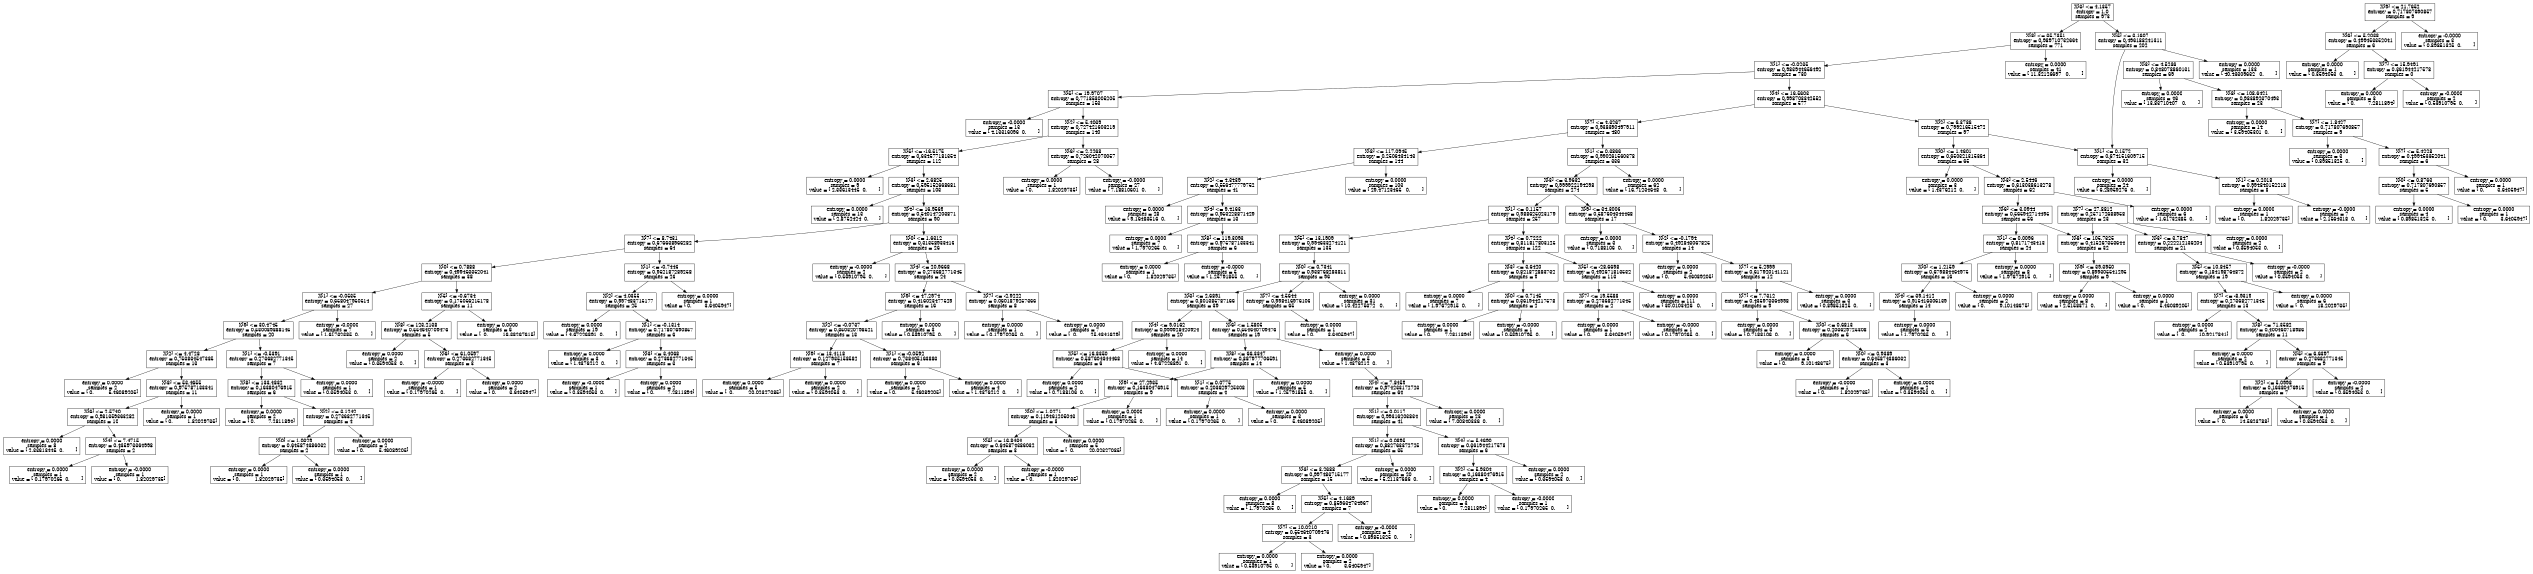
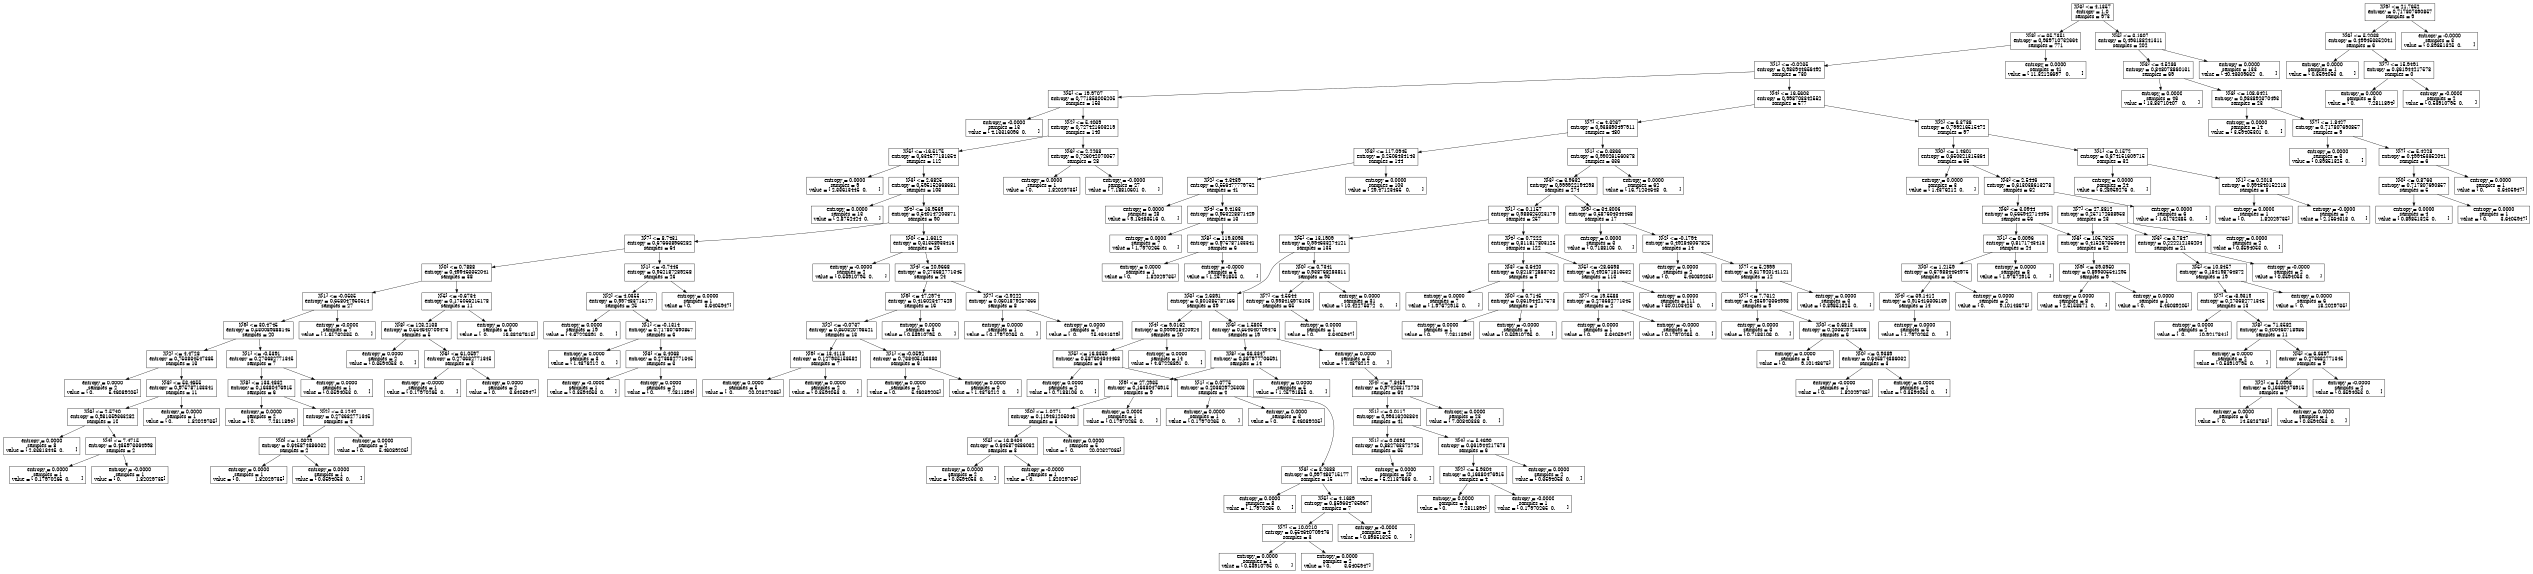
  digraph {
    node [shape=box]
    n1 [label="X[3] <= 4.1357\nentropy = 1.0\nsamples = 973"]
    n2 [label="X[8] <= 35.7351\nentropy = 0.989710732664\nsamples = 771"]
    n3 [label="X[5] <= 3.1607\nentropy = 0.496188241311\nsamples = 202"]
    n4 [label="entropy = 0.0000\nsamples = 41\nvalue = [ 11.32126697   0.        ]"]
    n5 [label="X[1] <= -0.0235\nentropy = 0.983944656492\nsamples = 730"]
    n6 [label="X[3] <= 4.5236\nentropy = 0.848078860131\nsamples = 69"]
    n7 [label="entropy = 0.0000\nsamples = 133\nvalue = [ 40.43309632   0.        ]"]
    n8 [label="X[5] <= 19.9707\nentropy = 0.771853005205\nsamples = 153"]
    n9 [label="X[4] <= 16.5603\nentropy = 0.998703342552\nsamples = 577"]
    n10 [label="X[2] <= 5.4039\nentropy = 0.727421603219\nsamples = 140"]
    n11 [label="entropy = -0.0000\nsamples = 13\nvalue = [ 4.13316096  0.        ]"]
    n12 [label="X[7] <= 4.3267\nentropy = 0.938390497911\nsamples = 480"]
    n13 [label="X[2] <= 6.3736\nentropy = 0.799216515472\nsamples = 97"]
    n14 [label="X[5] <= -16.5175\nentropy = 0.634577181354\nsamples = 112"]
    n15 [label="X[6] <= 2.2268\nentropy = 0.726042070057\nsamples = 28"]
    n16 [label="entropy = 0.0000\nsamples = 9\nvalue = [ 2.33613445  0.        ]"]
    n17 [label="X[3] <= 2.6825\nentropy = 0.595152668681\nsamples = 103"]
    n18 [label="entropy = 0.0000\nsamples = 1\nvalue = [ 0.          1.82029735]"]
    n19 [label="entropy = -0.0000\nsamples = 27\nvalue = [ 7.18810601  0.        ]"]
    n20 [label="entropy = 0.0000\nsamples = 13\nvalue = [ 2.8752424  0.       ]"]
    n21 [label="X[4] <= 16.9569\nentropy = 0.540147203871\nsamples = 90"]
    n22 [label="X[7] <= 8.7431\nentropy = 0.676638966282\nsamples = 64"]
    n23 [label="X[0] <= 1.6312\nentropy = 0.31358933416\nsamples = 26"]
    n24 [label="X[1] <= -0.7446\nentropy = 0.952187289258\nsamples = 26"]
    n25 [label="X[0] <= 0.7888\nentropy = 0.499453352041\nsamples = 38"]
    n26 [label="X[4] <= 20.9668\nentropy = 0.273682771345\nsamples = 24"]
    n27 [label="entropy = -0.0000\nsamples = 2\nvalue = [ 0.53910795  0.        ]"]
    n28 [label="entropy = 0.0000\nsamples = 1\nvalue = [ 0.         3.6405947]"]
    n29 [label="X[2] <= 4.0355\nentropy = 0.997483715177\nsamples = 25"]
    n30 [label="X[5] <= -0.6734\nentropy = 0.175056215178\nsamples = 11"]
    n31 [label="X[1] <= -0.0535\nentropy = 0.658047950514\nsamples = 27"]
    n32 [label="entropy = 0.0000\nsamples = 19\nvalue = [ 4.67226891  0.        ]"]
    n33 [label="X[1] <= -0.1314\nentropy = 0.717807690857\nsamples = 6"]
    n34 [label="entropy = 0.0000\nsamples = 3\nvalue = [ 1.4376212  0.       ]"]
    n35 [label="X[3] <= 3.4068\nentropy = 0.273682771345\nsamples = 3"]
    n36 [label="entropy = 0.0000\nsamples = 2\nvalue = [ 0.         7.2811894]"]
    n37 [label="entropy = -0.0000\nsamples = 1\nvalue = [ 0.3594053  0.       ]"]
    n38 [label="X[8] <= 123.2138\nentropy = 0.554640709476\nsamples = 5"]
    n39 [label="entropy = 0.0000\nsamples = 6\nvalue = [  0.          16.38267615]"]
    n40 [label="X[9] <= 30.4745\nentropy = 0.530089888145\nsamples = 20"]
    n41 [label="entropy = -0.0000\nsamples = 7\nvalue = [ 1.61732385  0.        ]"]
    n42 [label="entropy = 0.0000\nsamples = 2\nvalue = [ 0.3594053  0.       ]"]
    n43 [label="X[6] <= 61.0597\nentropy = 0.273682771345\nsamples = 3"]
    n44 [label="entropy = 0.0000\nsamples = 2\nvalue = [ 0.         3.6405947]"]
    n45 [label="entropy = -0.0000\nsamples = 1\nvalue = [ 0.17970265  0.        ]"]
    n46 [label="X[2] <= 4.4728\nentropy = 0.753834547385\nsamples = 13"]
    n47 [label="X[1] <= -0.5391\nentropy = 0.273682771345\nsamples = 7"]
    n48 [label="X[8] <= 53.4655\nentropy = 0.975787133341\nsamples = 11"]
    n49 [label="entropy = 0.0000\nsamples = 2\nvalue = [ 0.          5.46089205]"]
    n50 [label="entropy = 0.0000\nsamples = 1\nvalue = [ 0.3594053  0.       ]"]
    n51 [label="X[8] <= 133.4832\nentropy = 0.16380476915\nsamples = 6"]
    n52 [label="entropy = 0.0000\nsamples = 1\nvalue = [ 0.          1.82029735]"]
    n53 [label="X[6] <= 2.5740\nentropy = 0.981359363282\nsamples = 10"]
    n54 [label="X[4] <= 7.4715\nentropy = 0.435973364998\nsamples = 2"]
    n55 [label="entropy = 0.0000\nsamples = 8\nvalue = [ 2.33613445  0.        ]"]
    n56 [label="entropy = 0.0000\nsamples = 1\nvalue = [ 0.17970265  0.        ]"]
    n57 [label="entropy = -0.0000\nsamples = 1\nvalue = [ 0.          1.82029735]"]
    n58 [label="X[2] <= 3.1242\nentropy = 0.273682771345\nsamples = 4"]
    n59 [label="entropy = 0.0000\nsamples = 2\nvalue = [ 0.         7.2811894]"]
    n60 [label="entropy = 0.0000\nsamples = 2\nvalue = [ 0.          5.46089205]"]
    n61 [label="X[0] <= 1.0329\nentropy = 0.645874386032\nsamples = 2"]
    n62 [label="entropy = 0.0000\nsamples = 1\nvalue = [ 0.          1.82029735]"]
    n63 [label="entropy = 0.0000\nsamples = 1\nvalue = [ 0.3594053  0.       ]"]
    n64 [label="X[7] <= -2.9222\nentropy = 0.0601879257366\nsamples = 8"]
    n65 [label="X[9] <= 47.2974\nentropy = 0.416023477529\nsamples = 16"]
    n66 [label="entropy = 0.0000\nsamples = 1\nvalue = [ 0.17970265  0.        ]"]
    n67 [label="entropy = 0.0000\nsamples = 7\nvalue = [  0.         25.4841629]"]
    n68 [label="X[2] <= -0.0737\nentropy = 0.350320798521\nsamples = 13"]
    n69 [label="entropy = 0.0000\nsamples = 3\nvalue = [ 0.53910795  0.        ]"]
    n70 [label="X[9] <= 13.4118\nentropy = 0.127935158582\nsamples = 7"]
    n71 [label="X[1] <= -0.0592\nentropy = 0.738405163883\nsamples = 6"]
    n72 [label="entropy = 0.0000\nsamples = 2\nvalue = [ 0.3594053  0.       ]"]
    n73 [label="entropy = 0.0000\nsamples = 5\nvalue = [  0.          20.02327085]"]
-   n74 [label="entropy = 0.0000\nsamples = 4\nvalue = [ 1.4376212  0.       ]"]
+   n74 [label="entropy = 0.0000\nsamples = 0\nvalue = [ 1.4376212  0.       ]"]
    n75 [label="entropy = 0.0000\nsamples = 2\nvalue = [ 0.          5.46089205]"]
    n76 [label="X[8] <= 117.0945\nentropy = 0.2506434143\nsamples = 144"]
    n77 [label="X[1] <= 0.3866\nentropy = 0.990261560378\nsamples = 336"]
    n78 [label="X[0] <= 1.4601\nentropy = 0.650321315364\nsamples = 65"]
    n79 [label="X[1] <= 0.1572\nentropy = 0.674151609715\nsamples = 32"]
    n80 [label="entropy = 0.0000\nsamples = 103\nvalue = [ 29.47123465   0.        ]"]
    n81 [label="X[2] <= 4.3439\nentropy = 0.556477779752\nsamples = 41"]
    n82 [label="X[3] <= 3.9632\nentropy = 0.999922194298\nsamples = 274"]
    n83 [label="entropy = 0.0000\nsamples = 62\nvalue = [ 16.71234648   0.        ]"]
    n84 [label="X[4] <= 9.4163\nentropy = 0.953228871429\nsamples = 13"]
    n85 [label="entropy = 0.0000\nsamples = 28\nvalue = [ 9.16483516  0.        ]"]
    n86 [label="entropy = 0.0000\nsamples = 7\nvalue = [ 1.7970265  0.       ]"]
    n87 [label="X[8] <= 119.3093\nentropy = 0.975787133341\nsamples = 6"]
    n88 [label="entropy = 0.0000\nsamples = 1\nvalue = [ 0.          1.82029735]"]
    n89 [label="entropy = -0.0000\nsamples = 5\nvalue = [ 1.25791855  0.        ]"]
    n90 [label="X[1] <= 0.1157\nentropy = 0.988625023179\nsamples = 257"]
    n91 [label="X[9] <= 34.3006\nentropy = 0.587604344468\nsamples = 17"]
    n92 [label="X[5] <= 13.1909\nentropy = 0.994633274121\nsamples = 135"]
    n93 [label="X[4] <= 0.7222\nentropy = 0.811817803125\nsamples = 122"]
    n94 [label="entropy = 0.0000\nsamples = 3\nvalue = [ 0.7188106  0.       ]"]
    n95 [label="X[2] <= -0.1794\nentropy = 0.492843067825\nsamples = 14"]
    n96 [label="X[0] <= 0.7341\nentropy = 0.938768283811\nsamples = 96"]
    n97 [label="X[3] <= 2.6891\nentropy = 0.801385787166\nsamples = 39"]
    n98 [label="X[3] <= 3.6420\nentropy = 0.821872883732\nsamples = 9"]
    n99 [label="X[5] <= -28.6698\nentropy = 0.492671813532\nsamples = 113"]
    n100 [label="entropy = 0.0000\nsamples = 31\nvalue = [ 10.42275372   0.        ]"]
    n101 [label="X[7] <= 4.5644\nentropy = 0.998416976106\nsamples = 65"]
    n102 [label="X[6] <= 1.5805\nentropy = 0.554640709476\nsamples = 19"]
    n103 [label="X[4] <= 9.0162\nentropy = 0.999928420924\nsamples = 20"]
    n104 [label="entropy = 0.0000\nsamples = 1\nvalue = [ 0.         3.6405947]"]
    n105 [label="X[4] <= 7.8459\nentropy = 0.974233172723\nsamples = 64"]
    n106 [label="X[1] <= 0.0117\nentropy = 0.99316203834\nsamples = 41"]
    n107 [label="entropy = 0.0000\nsamples = 23\nvalue = [ 7.00840336  0.        ]"]
    n108 [label="X[4] <= 5.4690\nentropy = 0.361944217578\nsamples = 6"]
    n109 [label="X[1] <= 0.0895\nentropy = 0.882763372725\nsamples = 35"]
    n110 [label="X[2] <= 5.9304\nentropy = 0.16380476915\nsamples = 4"]
    n111 [label="entropy = 0.0000\nsamples = 2\nvalue = [ 0.3594053  0.       ]"]
    n112 [label="entropy = 0.0000\nsamples = 20\nvalue = [ 5.21137686  0.        ]"]
    n113 [label="X[3] <= 3.2688\nentropy = 0.997483715177\nsamples = 15"]
    n114 [label="entropy = 0.0000\nsamples = 3\nvalue = [ 0.         7.2811894]"]
    n115 [label="entropy = -0.0000\nsamples = 1\nvalue = [ 0.17970265  0.        ]"]
    n116 [label="entropy = 0.0000\nsamples = 8\nvalue = [ 1.7970265  0.       ]"]
-   n117 [label="X[5] <= 4.1689\nentropy = 0.859634734967\nsamples = 7"]
+   n117 [label="X[5] <= 4.1689\nentropy = 0.859634735967\nsamples = 7"]
    n118 [label="X[7] <= 10.0210\nentropy = 0.554640709476\nsamples = 3"]
    n119 [label="entropy = -0.0000\nsamples = 4\nvalue = [ 0.89851325  0.        ]"]
    n120 [label="entropy = 0.0000\nsamples = 1\nvalue = [ 0.53910795  0.        ]"]
    n121 [label="entropy = 0.0000\nsamples = 2\nvalue = [ 0.         3.6405947]"]
    n122 [label="entropy = 0.0000\nsamples = 5\nvalue = [ 1.4376212  0.       ]"]
    n123 [label="X[8] <= 66.3347\nentropy = 0.387977706591\nsamples = 14"]
    n124 [label="entropy = 0.0000\nsamples = 14\nvalue = [ 4.67226891  0.        ]"]
    n125 [label="X[5] <= 16.8350\nentropy = 0.587604344468\nsamples = 6"]
    n126 [label="entropy = 0.0000\nsamples = 5\nvalue = [ 1.25791855  0.        ]"]
    n127 [label="X[9] <= 27.2935\nentropy = 0.16380476915\nsamples = 9"]
    n128 [label="X[0] <= 1.0271\nentropy = 0.119461205043\nsamples = 8"]
    n129 [label="entropy = 0.0000\nsamples = 1\nvalue = [ 0.17970265  0.        ]"]
    n130 [label="X[5] <= 16.8434\nentropy = 0.645874386032\nsamples = 3"]
    n131 [label="entropy = 0.0000\nsamples = 5\nvalue = [  0.          20.02327085]"]
    n132 [label="entropy = 0.0000\nsamples = 2\nvalue = [ 0.3594053  0.       ]"]
    n133 [label="entropy = -0.0000\nsamples = 1\nvalue = [ 0.          1.82029735]"]
    n134 [label="entropy = 0.0000\nsamples = 2\nvalue = [ 0.7188106  0.       ]"]
    n135 [label="X[1] <= 0.0775\nentropy = 0.203629725308\nsamples = 4"]
    n136 [label="entropy = 0.0000\nsamples = 1\nvalue = [ 0.17970265  0.        ]"]
    n137 [label="entropy = 0.0000\nsamples = 3\nvalue = [ 0.          5.46089205]"]
    n138 [label="entropy = 0.0000\nsamples = 7\nvalue = [ 1.97672915  0.        ]"]
    n139 [label="X[0] <= 0.7145\nentropy = 0.361944217578\nsamples = 2"]
    n140 [label="X[7] <= 19.5588\nentropy = 0.273682771345\nsamples = 2"]
    n141 [label="entropy = 0.0000\nsamples = 111\nvalue = [ 30.0103426   0.       ]"]
    n142 [label="entropy = 0.0000\nsamples = 1\nvalue = [ 0.         7.2811894]"]
    n143 [label="entropy = -0.0000\nsamples = 1\nvalue = [ 0.53910795  0.        ]"]
    n144 [label="entropy = 0.0000\nsamples = 1\nvalue = [ 0.         3.6405947]"]
    n145 [label="entropy = -0.0000\nsamples = 1\nvalue = [ 0.17970265  0.        ]"]
    n146 [label="entropy = 0.0000\nsamples = 2\nvalue = [ 0.          5.46089205]"]
    n147 [label="X[7] <= 5.2999\nentropy = 0.617920141121\nsamples = 12"]
    n148 [label="entropy = 0.0000\nsamples = 3\nvalue = [ 0.89851325  0.        ]"]
    n149 [label="X[7] <= 7.7312\nentropy = 0.435973364998\nsamples = 9"]
    n150 [label="X[0] <= 0.6813\nentropy = 0.203629725308\nsamples = 6"]
    n151 [label="entropy = 0.0000\nsamples = 3\nvalue = [ 0.7188106  0.       ]"]
    n152 [label="entropy = 0.0000\nsamples = 3\nvalue = [ 0.          9.10148675]"]
    n153 [label="X[0] <= 0.9389\nentropy = 0.645874386032\nsamples = 3"]
    n154 [label="entropy = 0.0000\nsamples = 2\nvalue = [ 0.3594053  0.       ]"]
    n155 [label="entropy = -0.0000\nsamples = 1\nvalue = [ 0.          1.82029735]"]
    n156 [label="X[3] <= 2.5446\nentropy = 0.613038613278\nsamples = 62"]
    n157 [label="entropy = 0.0000\nsamples = 3\nvalue = [ 1.4376212  0.       ]"]
    n158 [label="entropy = 0.0000\nsamples = 24\nvalue = [ 6.28959276  0.        ]"]
    n159 [label="X[1] <= 0.2018\nentropy = 0.994840152218\nsamples = 8"]
    n160 [label="entropy = 0.0000\nsamples = 6\nvalue = [ 1.61732385  0.        ]"]
    n161 [label="X[6] <= 3.0944\nentropy = 0.565942714495\nsamples = 56"]
    n162 [label="X[8] <= 105.7325\nentropy = 0.415267353644\nsamples = 32"]
    n163 [label="X[1] <= 0.0096\nentropy = 0.8171743413\nsamples = 24"]
    n164 [label="X[9] <= 39.3950\nentropy = 0.899305541295\nsamples = 9"]
    n165 [label="entropy = 0.0000\nsamples = 8\nvalue = [ 1.97672915  0.        ]"]
    n166 [label="X[0] <= 1.2159\nentropy = 0.679884464975\nsamples = 16"]
    n167 [label="X[7] <= 27.8812\nentropy = 0.257172688958\nsamples = 23"]
    n168 [label="X[3] <= 3.7847\nentropy = 0.222212136204\nsamples = 21"]
    n169 [label="entropy = 0.0000\nsamples = 2\nvalue = [ 0.3594053  0.       ]"]
    n170 [label="entropy = 0.0000\nsamples = 8\nvalue = [ 2.5158371  0.       ]"]
    n171 [label="entropy = 0.0000\nsamples = 1\nvalue = [ 0.          5.46089205]"]
    n172 [label="X[5] <= 10.8457\nentropy = 0.184198764872\nsamples = 19"]
    n173 [label="entropy = -0.0000\nsamples = 2\nvalue = [ 0.3594053  0.       ]"]
    n174 [label="X[7] <= -8.9319\nentropy = 0.273682771345\nsamples = 13"]
    n175 [label="entropy = 0.0000\nsamples = 6\nvalue = [  0.         18.2029735]"]
    n176 [label="entropy = 0.0000\nsamples = 2\nvalue = [  0.         10.9217841]"]
    n177 [label="X[8] <= 71.3582\nentropy = 0.400460718986\nsamples = 11"]
    n178 [label="entropy = 0.0000\nsamples = 2\nvalue = [ 0.53910795  0.        ]"]
    n179 [label="X[5] <= 6.6397\nentropy = 0.273682771345\nsamples = 9"]
    n180 [label="X[2] <= 5.0998\nentropy = 0.16380476915\nsamples = 7"]
    n181 [label="entropy = -0.0000\nsamples = 2\nvalue = [ 0.3594053  0.       ]"]
    n182 [label="entropy = 0.0000\nsamples = 6\nvalue = [  0.         14.5623788]"]
    n183 [label="entropy = 0.0000\nsamples = 1\nvalue = [ 0.3594053  0.       ]"]
    n184 [label="X[4] <= 39.1412\nentropy = 0.915416306139\nsamples = 14"]
    n185 [label="entropy = 0.0000\nsamples = 2\nvalue = [ 0.          9.10148675]"]
    n186 [label="entropy = 0.0000\nsamples = 5\nvalue = [ 1.7970265  0.       ]"]
    n187 [label="X[9] <= 21.7652\nentropy = 0.717807690857\nsamples = 9"]
    n188 [label="X[6] <= 5.2038\nentropy = 0.499453352041\nsamples = 6"]
    n189 [label="entropy = -0.0000\nsamples = 3\nvalue = [ 0.89851325  0.        ]"]
    n190 [label="entropy = 0.0000\nsamples = 1\nvalue = [ 0.3594053  0.       ]"]
    n191 [label="X[7] <= 15.9491\nentropy = 0.361944217578\nsamples = 0"]
    n192 [label="entropy = 0.0000\nsamples = 3\nvalue = [ 0.         7.2811894]"]
    n193 [label="entropy = -0.0000\nsamples = 2\nvalue = [ 0.53910795  0.        ]"]
    n194 [label="entropy = 0.0000\nsamples = 1\nvalue = [ 0.          1.82029735]"]
    n195 [label="entropy = -0.0000\nsamples = 7\nvalue = [ 2.1564318  0.       ]"]
    n196 [label="entropy = 0.0000\nsamples = 46\nvalue = [ 13.83710407   0.        ]"]
    n197 [label="X[8] <= 108.6421\nentropy = 0.983892370493\nsamples = 23"]
    n198 [label="X[7] <= 1.8427\nentropy = 0.717807690857\nsamples = 9"]
    n199 [label="entropy = 0.0000\nsamples = 14\nvalue = [ 3.59405301  0.        ]"]
    n200 [label="entropy = 0.0000\nsamples = 3\nvalue = [ 0.89851325  0.        ]"]
    n201 [label="X[7] <= 5.4228\nentropy = 0.499453352041\nsamples = 6"]
    n202 [label="X[0] <= 0.8763\nentropy = 0.717807690857\nsamples = 5"]
    n203 [label="entropy = 0.0000\nsamples = 1\nvalue = [ 0.         3.6405947]"]
    n204 [label="entropy = 0.0000\nsamples = 4\nvalue = [ 0.89851325  0.        ]"]
    n205 [label="entropy = 0.0000\nsamples = 1\nvalue = [ 0.         3.6405947]"]
    n1 -> n2
    n1 -> n3
    n2 -> n4
    n2 -> n5
-   n3 -> n79
+   n3 -> n6
    n3 -> n7
    n5 -> n8
    n5 -> n9
    n6 -> n196
    n6 -> n197
    n8 -> n10
    n8 -> n11
    n9 -> n12
    n9 -> n13
    n10 -> n14
    n10 -> n15
    n12 -> n76
    n12 -> n77
    n13 -> n78
    n13 -> n79
    n14 -> n16
    n14 -> n17
    n15 -> n18
    n15 -> n19
    n17 -> n20
    n17 -> n21
    n21 -> n22
    n21 -> n23
    n22 -> n24
    n22 -> n25
    n23 -> n26
    n23 -> n27
    n24 -> n28
    n24 -> n29
    n25 -> n30
    n25 -> n31
    n26 -> n64
    n26 -> n65
    n29 -> n32
    n29 -> n33
    n30 -> n38
    n30 -> n39
    n31 -> n40
    n31 -> n41
    n33 -> n34
    n33 -> n35
    n35 -> n36
    n35 -> n37
    n38 -> n42
    n38 -> n43
    n40 -> n46
    n40 -> n47
    n43 -> n44
    n43 -> n45
    n46 -> n48
    n46 -> n49
    n47 -> n50
    n47 -> n51
    n48 -> n52
    n48 -> n53
    n51 -> n58
    n51 -> n59
    n53 -> n54
    n53 -> n55
    n54 -> n56
    n54 -> n57
    n58 -> n60
    n58 -> n61
    n61 -> n62
    n61 -> n63
    n64 -> n66
    n64 -> n67
    n65 -> n68
    n65 -> n69
    n68 -> n70
    n68 -> n71
    n70 -> n72
    n70 -> n73
    n71 -> n74
    n71 -> n75
    n76 -> n80
    n76 -> n81
    n77 -> n82
    n77 -> n83
    n78 -> n156
    n78 -> n157
    n79 -> n158
    n79 -> n159
    n81 -> n84
    n81 -> n85
    n82 -> n90
    n82 -> n91
    n84 -> n86
    n84 -> n87
    n87 -> n88
    n87 -> n89
    n90 -> n92
    n90 -> n93
    n91 -> n94
    n91 -> n95
    n92 -> n96
-   n96 -> n97
+   n92 -> n97
    n93 -> n98
    n93 -> n99
    n95 -> n146
    n95 -> n147
    n96 -> n100
    n96 -> n101
    n97 -> n102
    n97 -> n103
    n98 -> n138
    n98 -> n139
    n99 -> n140
    n99 -> n141
    n101 -> n104
    n102 -> n122
    n102 -> n123
    n103 -> n124
    n103 -> n125
    n105 -> n106
    n105 -> n107
    n106 -> n108
    n106 -> n109
    n108 -> n110
    n108 -> n111
    n109 -> n112
-   n109 -> n113
+   n135 -> n113
    n110 -> n114
    n110 -> n115
    n113 -> n116
    n113 -> n117
    n117 -> n118
    n117 -> n119
    n118 -> n120
    n118 -> n121
    n122 -> n105
    n123 -> n126
    n123 -> n127
    n125 -> n134
    n125 -> n135
    n127 -> n128
    n127 -> n129
    n128 -> n130
    n128 -> n131
    n130 -> n132
    n130 -> n133
    n135 -> n136
    n135 -> n137
    n139 -> n142
    n139 -> n143
    n140 -> n144
    n140 -> n145
    n147 -> n148
    n147 -> n149
    n149 -> n150
    n149 -> n151
    n150 -> n152
    n150 -> n153
    n153 -> n154
    n153 -> n155
    n156 -> n160
    n156 -> n161
    n159 -> n194
    n159 -> n195
    n161 -> n162
    n161 -> n163
    n162 -> n164
    n163 -> n165
    n163 -> n166
    n164 -> n170
    n164 -> n171
    n166 -> n184
    n166 -> n185
    n167 -> n162
    n167 -> n168
    n167 -> n169
    n168 -> n172
    n168 -> n173
    n172 -> n174
    n172 -> n175
    n174 -> n176
    n174 -> n177
    n177 -> n178
    n177 -> n179
    n179 -> n180
    n179 -> n181
    n180 -> n182
    n180 -> n183
    n184 -> n186
    n187 -> n188
    n187 -> n189
    n188 -> n190
    n188 -> n191
    n191 -> n192
    n191 -> n193
    n197 -> n198
    n197 -> n199
    n198 -> n200
    n198 -> n201
    n201 -> n202
    n201 -> n203
    n202 -> n204
    n202 -> n205
  }
